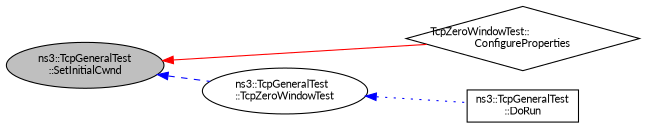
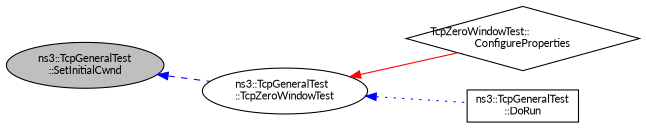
  digraph {
    fontname=Lato
    rankdir=LR
    node [color=black fillcolor=white fontname=Lato fontsize=10 shape=ellipse style=filled]
    edge [color=blue dir=back fontname=Lato fontsize=10 labelfontname=Helvetica labelfontsize=10]
    n1 [fillcolor=grey75 fontcolor=black height=0.2 label="ns3::TcpGeneralTest\l::SetInitialCwnd" width=0.4]
    n2 [height=0.2 label="ns3::TcpGeneralTest\l::TcpZeroWindowTest" width=0.4]
    n3 [height=0.2 label="TcpZeroWindowTest::\lConfigureProperties" shape=diamond width=0.4]
    n4 [height=0.2 label="ns3::TcpGeneralTest\l::DoRun" shape=box width=0.4]
    n1 -> n2 [style=dashed]
-   n1 -> n3 [color=red style=solid]
+   n2 -> n3 [color=red style=solid]
    n2 -> n4 [style=dotted]
  }
